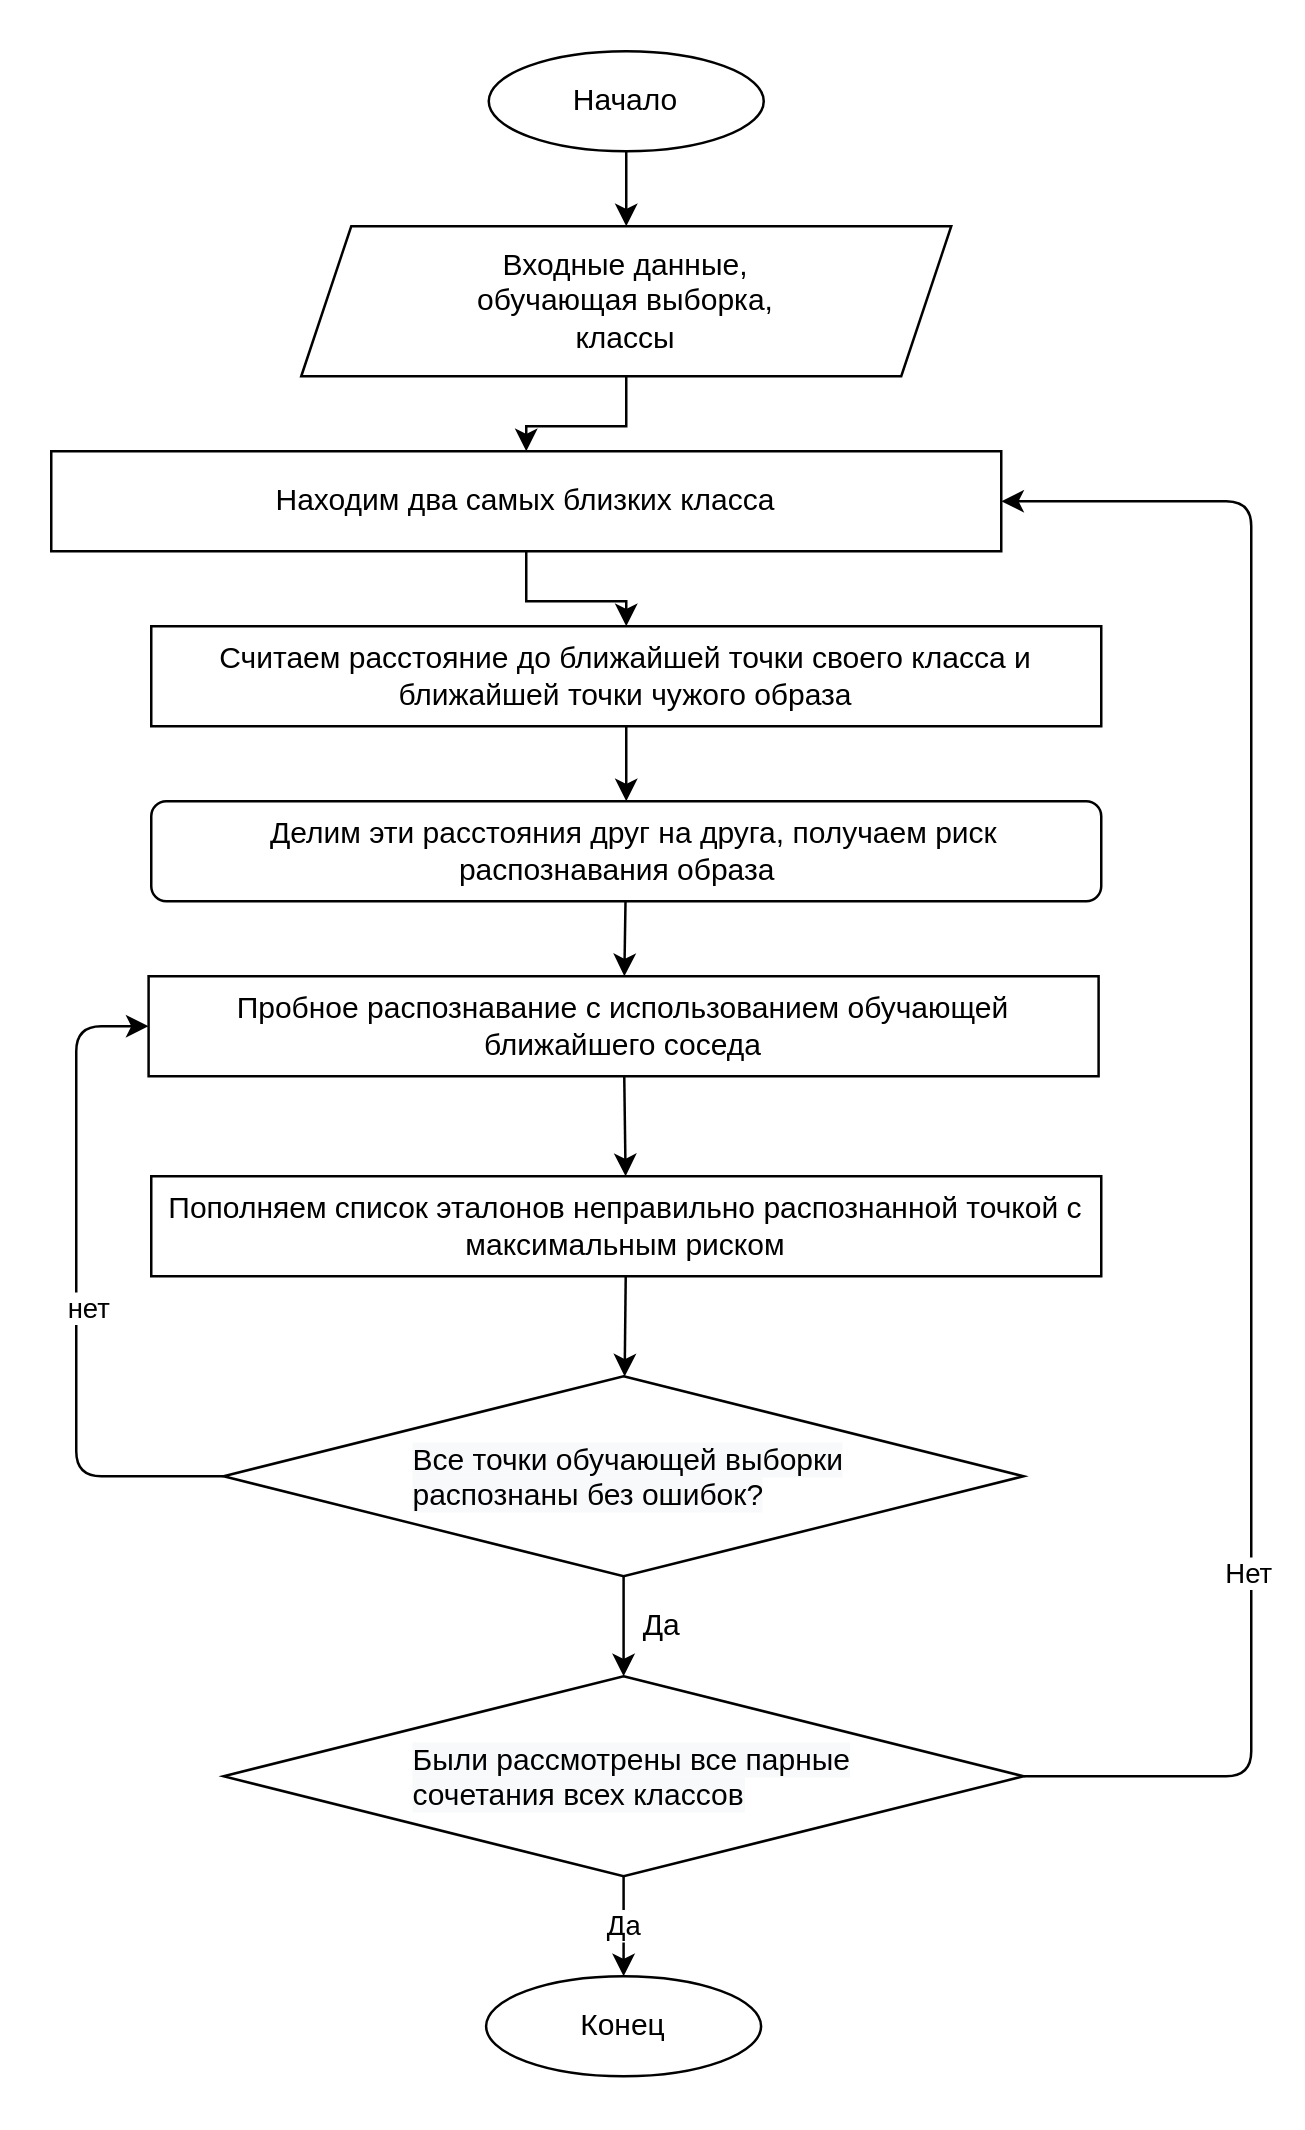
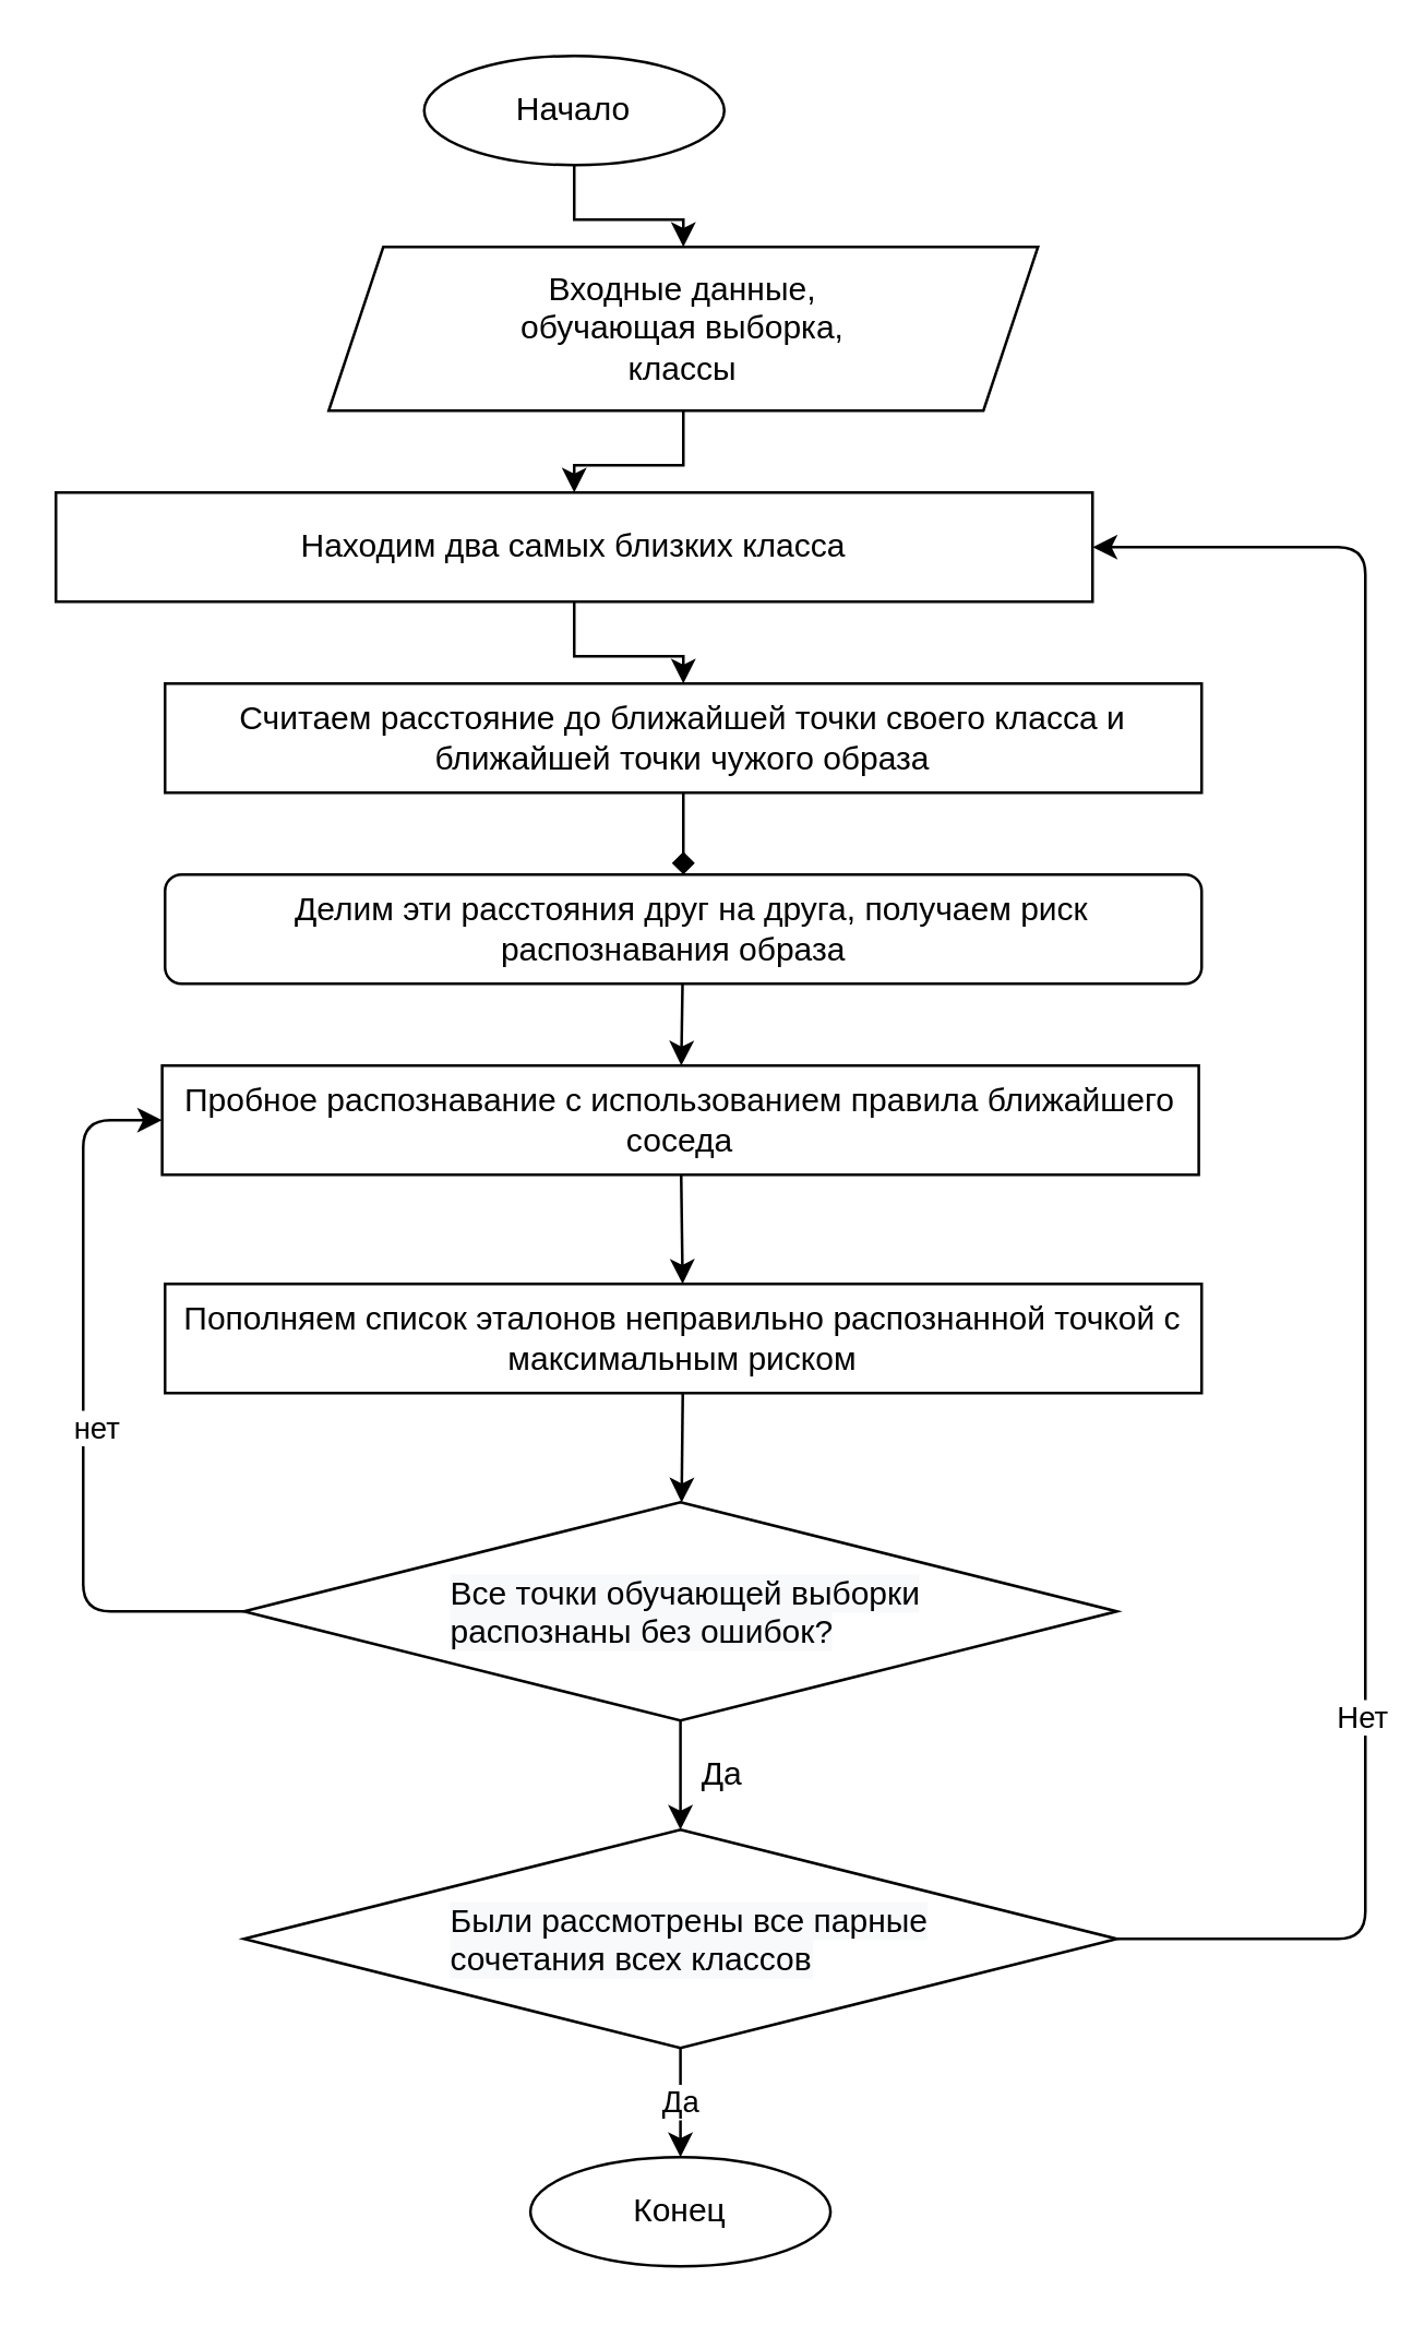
  <mxCell id="0" />
  <mxCell id="1" parent="0" />
  <mxCell id="2" style="edgeStyle=orthogonalEdgeStyle;rounded=0;orthogonalLoop=1;jettySize=auto;html=1;" parent="1" source="3" target="13" edge="1"><mxGeometry relative="1" as="geometry"><mxPoint x="250" y="90" as="targetPoint" /></mxGeometry></mxCell>
- <mxCell id="3" value="Начало" style="ellipse;whiteSpace=wrap;html=1;" parent="1" vertex="1"><mxGeometry x="195" y="20" width="110" height="40" as="geometry" /></mxCell>
+ <mxCell id="3" value="Начало" style="ellipse;whiteSpace=wrap;html=1;" parent="1" vertex="1"><mxGeometry x="155" y="20" width="110" height="40" as="geometry" /></mxCell>
  <mxCell id="4" style="edgeStyle=orthogonalEdgeStyle;rounded=0;orthogonalLoop=1;jettySize=auto;html=1;" parent="1" source="5" target="8" edge="1"><mxGeometry relative="1" as="geometry" /></mxCell>
  <mxCell id="5" value="Находим два самых близких класса" style="rounded=0;whiteSpace=wrap;html=1;" parent="1" vertex="1"><mxGeometry x="20" y="180" width="380" height="40" as="geometry" /></mxCell>
  <mxCell id="6" style="edgeStyle=orthogonalEdgeStyle;rounded=0;orthogonalLoop=1;jettySize=auto;html=1;" parent="1" source="13" target="5" edge="1"><mxGeometry relative="1" as="geometry"><mxPoint x="250" y="150" as="sourcePoint" /></mxGeometry></mxCell>
- <mxCell id="7" style="edgeStyle=none;html=1;" parent="1" source="8" target="16" edge="1"><mxGeometry relative="1" as="geometry" /></mxCell>
+ <mxCell id="7" style="edgeStyle=none;html=1;endArrow=diamond;" parent="1" source="8" target="16" edge="1"><mxGeometry relative="1" as="geometry" /></mxCell>
  <mxCell id="8" value="Считаем расстояние до ближайшей точки своего класса и ближайшей точки чужого образа" style="rounded=0;whiteSpace=wrap;html=1;" parent="1" vertex="1"><mxGeometry x="60" y="250" width="380" height="40" as="geometry" /></mxCell>
  <mxCell id="9" value="Конец" style="ellipse;whiteSpace=wrap;html=1;" parent="1" vertex="1"><mxGeometry x="193.94" y="790" width="110" height="40" as="geometry" /></mxCell>
  <mxCell id="10" value="" style="group" parent="1" vertex="1" connectable="0"><mxGeometry x="88.94" y="550" width="320" height="80" as="geometry" /></mxCell>
  <mxCell id="11" value="" style="rhombus;whiteSpace=wrap;html=1;fontSize=9;" parent="10" vertex="1"><mxGeometry width="320" height="80" as="geometry" /></mxCell>
  <mxCell id="12" value="&lt;span style=&quot;color: rgb(0 , 0 , 0) ; font-family: &amp;#34;helvetica&amp;#34; ; font-size: 12px ; font-style: normal ; font-weight: 400 ; letter-spacing: normal ; text-align: center ; text-indent: 0px ; text-transform: none ; word-spacing: 0px ; background-color: rgb(248 , 249 , 250) ; display: inline ; float: none&quot;&gt;Все точки обучающей выборки распознаны без ошибок?&lt;/span&gt;" style="text;whiteSpace=wrap;html=1;fontSize=9;" parent="10" vertex="1"><mxGeometry x="74" y="20" width="200" height="40" as="geometry" /></mxCell>
  <mxCell id="13" value="" style="shape=parallelogram;perimeter=parallelogramPerimeter;whiteSpace=wrap;html=1;fixedSize=1;" parent="1" vertex="1"><mxGeometry x="120" y="90" width="260" height="60" as="geometry" /></mxCell>
  <mxCell id="14" value="Входные данные,&lt;br&gt;обучающая выборка,&lt;br&gt;классы" style="text;html=1;strokeColor=none;fillColor=none;align=center;verticalAlign=middle;whiteSpace=wrap;rounded=0;" parent="1" vertex="1"><mxGeometry x="140" y="90" width="220" height="60" as="geometry" /></mxCell>
  <mxCell id="15" style="edgeStyle=none;html=1;" parent="1" source="16" target="18" edge="1"><mxGeometry relative="1" as="geometry" /></mxCell>
  <mxCell id="16" value="&amp;nbsp; Делим эти расстояния друг на друга, получаем риск распознавания образа&amp;nbsp;&amp;nbsp;" style="whiteSpace=wrap;html=1;rounded=1;" parent="1" vertex="1"><mxGeometry x="60" y="320" width="380" height="40" as="geometry" /></mxCell>
  <mxCell id="17" style="edgeStyle=none;html=1;" parent="1" source="18" target="20" edge="1"><mxGeometry relative="1" as="geometry" /></mxCell>
- <mxCell id="18" value="Пробное распознавание с использованием обучающей ближайшего соседа" style="rounded=0;whiteSpace=wrap;html=1;" parent="1" vertex="1"><mxGeometry x="58.94" y="390" width="380" height="40" as="geometry" /></mxCell>
+ <mxCell id="18" value="Пробное распознавание с использованием правила ближайшего соседа" style="rounded=0;whiteSpace=wrap;html=1;" parent="1" vertex="1"><mxGeometry x="58.94" y="390" width="380" height="40" as="geometry" /></mxCell>
  <mxCell id="19" style="edgeStyle=none;html=1;" parent="1" source="20" target="11" edge="1"><mxGeometry relative="1" as="geometry" /></mxCell>
  <mxCell id="20" value="Пополняем список эталонов неправильно распознанной точкой с максимальным риском" style="rounded=0;whiteSpace=wrap;html=1;" parent="1" vertex="1"><mxGeometry x="60" y="470" width="380" height="40" as="geometry" /></mxCell>
  <mxCell id="21" style="edgeStyle=orthogonalEdgeStyle;html=1;entryX=0;entryY=0.5;entryDx=0;entryDy=0;" parent="1" source="11" target="18" edge="1"><mxGeometry relative="1" as="geometry"><Array as="points"><mxPoint x="30" y="590" /><mxPoint x="30" y="410" /></Array></mxGeometry></mxCell>
  <mxCell id="22" value="нет" style="edgeLabel;html=1;align=center;verticalAlign=middle;resizable=0;points=[];" parent="21" vertex="1" connectable="0"><mxGeometry x="-0.063" y="-4" relative="1" as="geometry"><mxPoint as="offset" /></mxGeometry></mxCell>
  <mxCell id="23" value="" style="group" parent="1" vertex="1" connectable="0"><mxGeometry x="88.94" y="670" width="320" height="80" as="geometry" /></mxCell>
  <mxCell id="24" value="" style="rhombus;whiteSpace=wrap;html=1;fontSize=9;" parent="23" vertex="1"><mxGeometry width="320" height="80" as="geometry" /></mxCell>
  <mxCell id="25" value="&lt;span style=&quot;color: rgb(0 , 0 , 0) ; font-family: &amp;#34;helvetica&amp;#34; ; font-size: 12px ; font-style: normal ; font-weight: 400 ; letter-spacing: normal ; text-align: center ; text-indent: 0px ; text-transform: none ; word-spacing: 0px ; background-color: rgb(248 , 249 , 250) ; display: inline ; float: none&quot;&gt;Были рассмотрены все парные сочетания всех классов&lt;/span&gt;" style="text;whiteSpace=wrap;html=1;fontSize=9;" parent="23" vertex="1"><mxGeometry x="74" y="20" width="200" height="40" as="geometry" /></mxCell>
  <mxCell id="26" style="edgeStyle=orthogonalEdgeStyle;html=1;" parent="1" source="11" target="24" edge="1"><mxGeometry relative="1" as="geometry" /></mxCell>
  <mxCell id="27" value="Да" style="text;html=1;align=center;verticalAlign=middle;resizable=0;points=[];autosize=1;strokeColor=none;fillColor=none;" parent="1" vertex="1"><mxGeometry x="249" y="640" width="30" height="20" as="geometry" /></mxCell>
  <mxCell id="28" style="edgeStyle=orthogonalEdgeStyle;html=1;" parent="1" source="24" target="5" edge="1"><mxGeometry relative="1" as="geometry"><mxPoint x="451.684" y="200" as="targetPoint" /><Array as="points"><mxPoint x="500" y="710" /><mxPoint x="500" y="200" /></Array></mxGeometry></mxCell>
  <mxCell id="29" value="Нет" style="edgeLabel;html=1;align=center;verticalAlign=middle;resizable=0;points=[];" parent="28" vertex="1" connectable="0"><mxGeometry x="-0.185" y="2" relative="1" as="geometry"><mxPoint y="113" as="offset" /></mxGeometry></mxCell>
  <mxCell id="30" value="Да" style="edgeStyle=orthogonalEdgeStyle;html=1;" parent="1" source="24" target="9" edge="1"><mxGeometry relative="1" as="geometry" /></mxCell>
